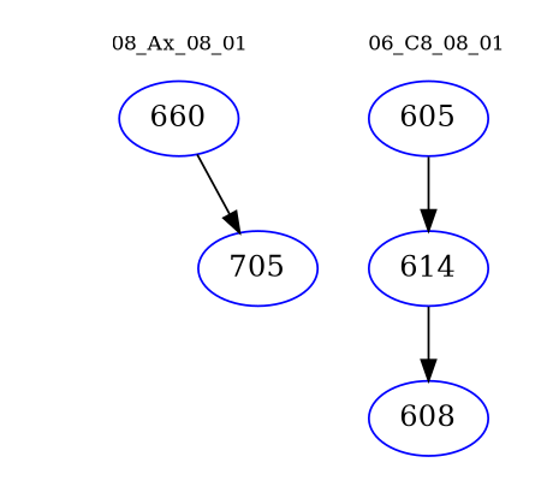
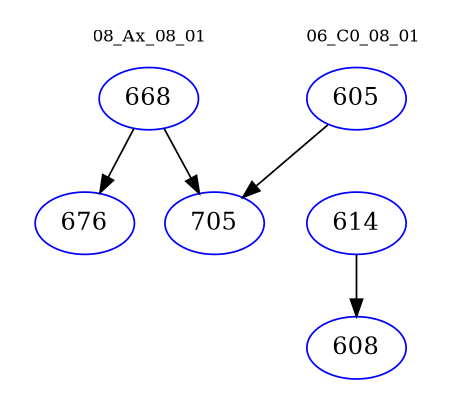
  digraph {
    node [color=blue]
    edge [color=black]
-   n1 [label=660]
+   n1 [label=668]
+   n2 [label=676]
    n3 [label=705]
    n4 [label=605]
    n5 [label=608]
    n6 [label=614]
    subgraph cluster_1 {
      color=white
      fontsize=10
      label="08_Ax_08_01"
      n1
+     n2
      n3
    }
    subgraph cluster_2 {
      color=white
      fontsize=10
-     label="06_C8_08_01"
+     label="06_C0_08_01"
      n4
      n5
      n6
    }
+   n1 -> n2
    n1 -> n3
-   n4 -> n6
+   n4 -> n3
    n6 -> n5
  }
